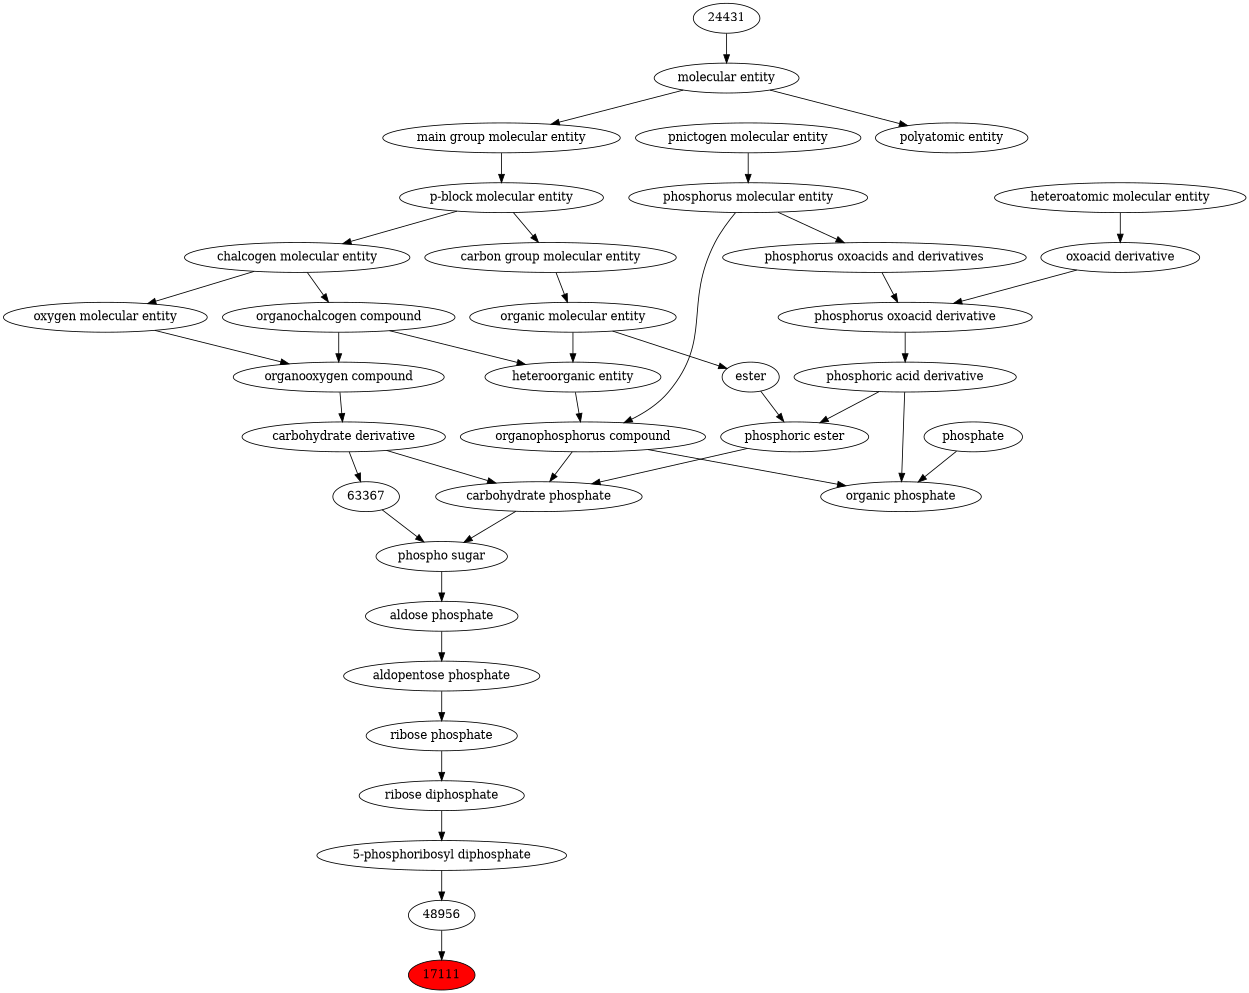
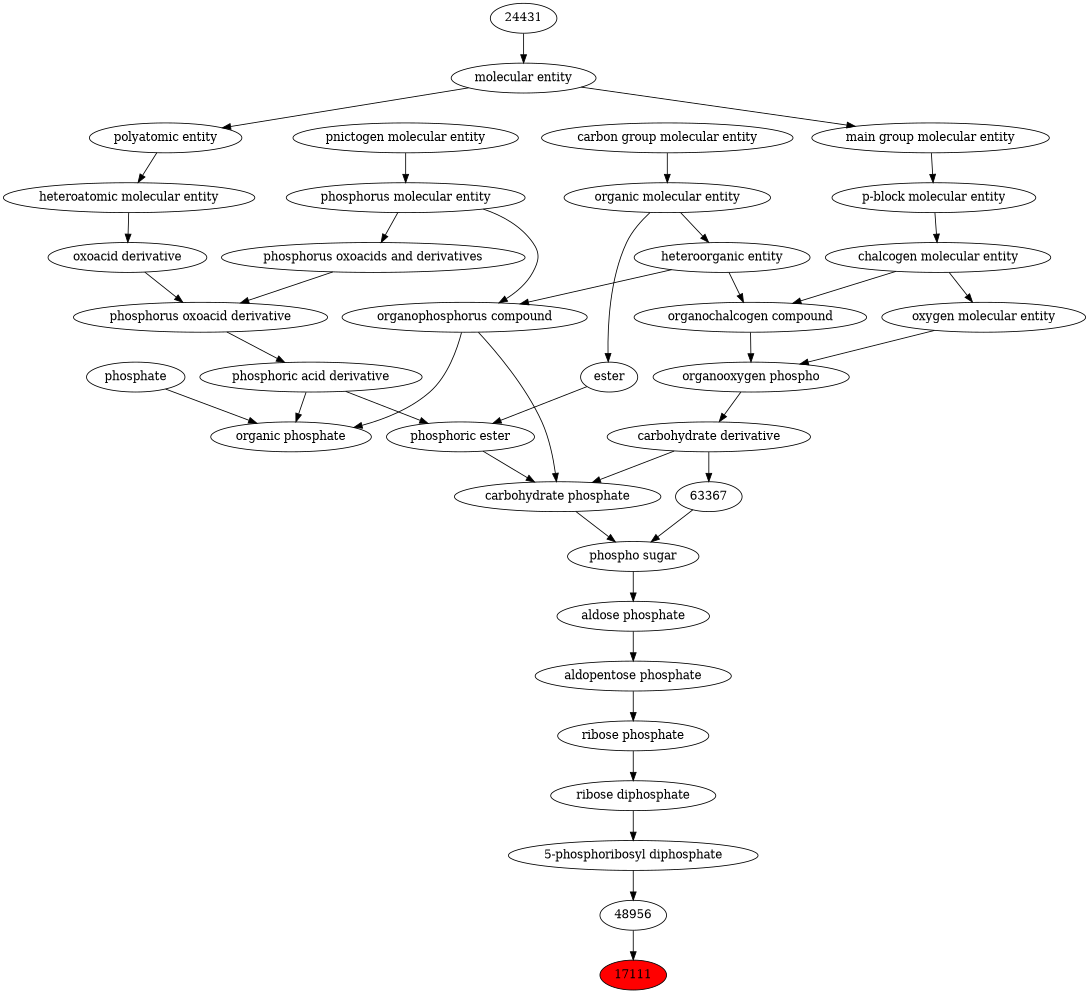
  digraph {
    n1 [fillcolor=red label=17111 style=filled]
    n2 [label=48956]
    n3 [label="5-phosphoribosyl diphosphate"]
    n4 [label="ribose diphosphate"]
    n5 [label="ribose phosphate"]
    n6 [label="aldopentose phosphate"]
    n7 [label="aldose phosphate"]
    n8 [label="phospho sugar"]
    n9 [label=63367]
    n10 [label="carbohydrate phosphate"]
    n11 [label="carbohydrate derivative"]
    n12 [label="phosphoric ester"]
    n13 [label="organic phosphate"]
-   n14 [label="organooxygen compound"]
+   n14 [label="organooxygen phospho"]
    n15 [label="phosphoric acid derivative"]
    n16 [label=phosphate]
    n17 [label=ester]
    n18 [label="organophosphorus compound"]
    n19 [label="organochalcogen compound"]
    n20 [label="oxygen molecular entity"]
    n21 [label="phosphorus oxoacid derivative"]
    n22 [label="organic molecular entity"]
    n23 [label="heteroorganic entity"]
    n24 [label="phosphorus molecular entity"]
    n25 [label="phosphorus oxoacids and derivatives"]
    n26 [label="chalcogen molecular entity"]
    n27 [label="oxoacid derivative"]
    n28 [label="carbon group molecular entity"]
    n29 [label="pnictogen molecular entity"]
    n30 [label="p-block molecular entity"]
    n31 [label="heteroatomic molecular entity"]
    n32 [label="main group molecular entity"]
    n33 [label="polyatomic entity"]
    n34 [label="molecular entity"]
    n35 [label=24431]
    n2 -> n1
    n3 -> n2
    n4 -> n3
    n5 -> n4
    n6 -> n5
    n7 -> n6
    n8 -> n7
    n9 -> n8
    n10 -> n8
    n11 -> n9
    n11 -> n10
    n12 -> n10
    n14 -> n11
    n15 -> n12
    n15 -> n13
    n16 -> n13
    n17 -> n12
    n18 -> n10
    n18 -> n13
    n19 -> n14
    n20 -> n14
    n21 -> n15
    n22 -> n17
    n22 -> n23
    n23 -> n18
-   n19 -> n23
+   n23 -> n19
    n24 -> n18
    n24 -> n25
    n25 -> n21
    n26 -> n19
    n26 -> n20
    n27 -> n21
    n28 -> n22
    n29 -> n24
    n30 -> n26
-   n30 -> n28
    n31 -> n27
    n32 -> n30
+   n33 -> n31
    n34 -> n32
    n34 -> n33
    n35 -> n34
  }
